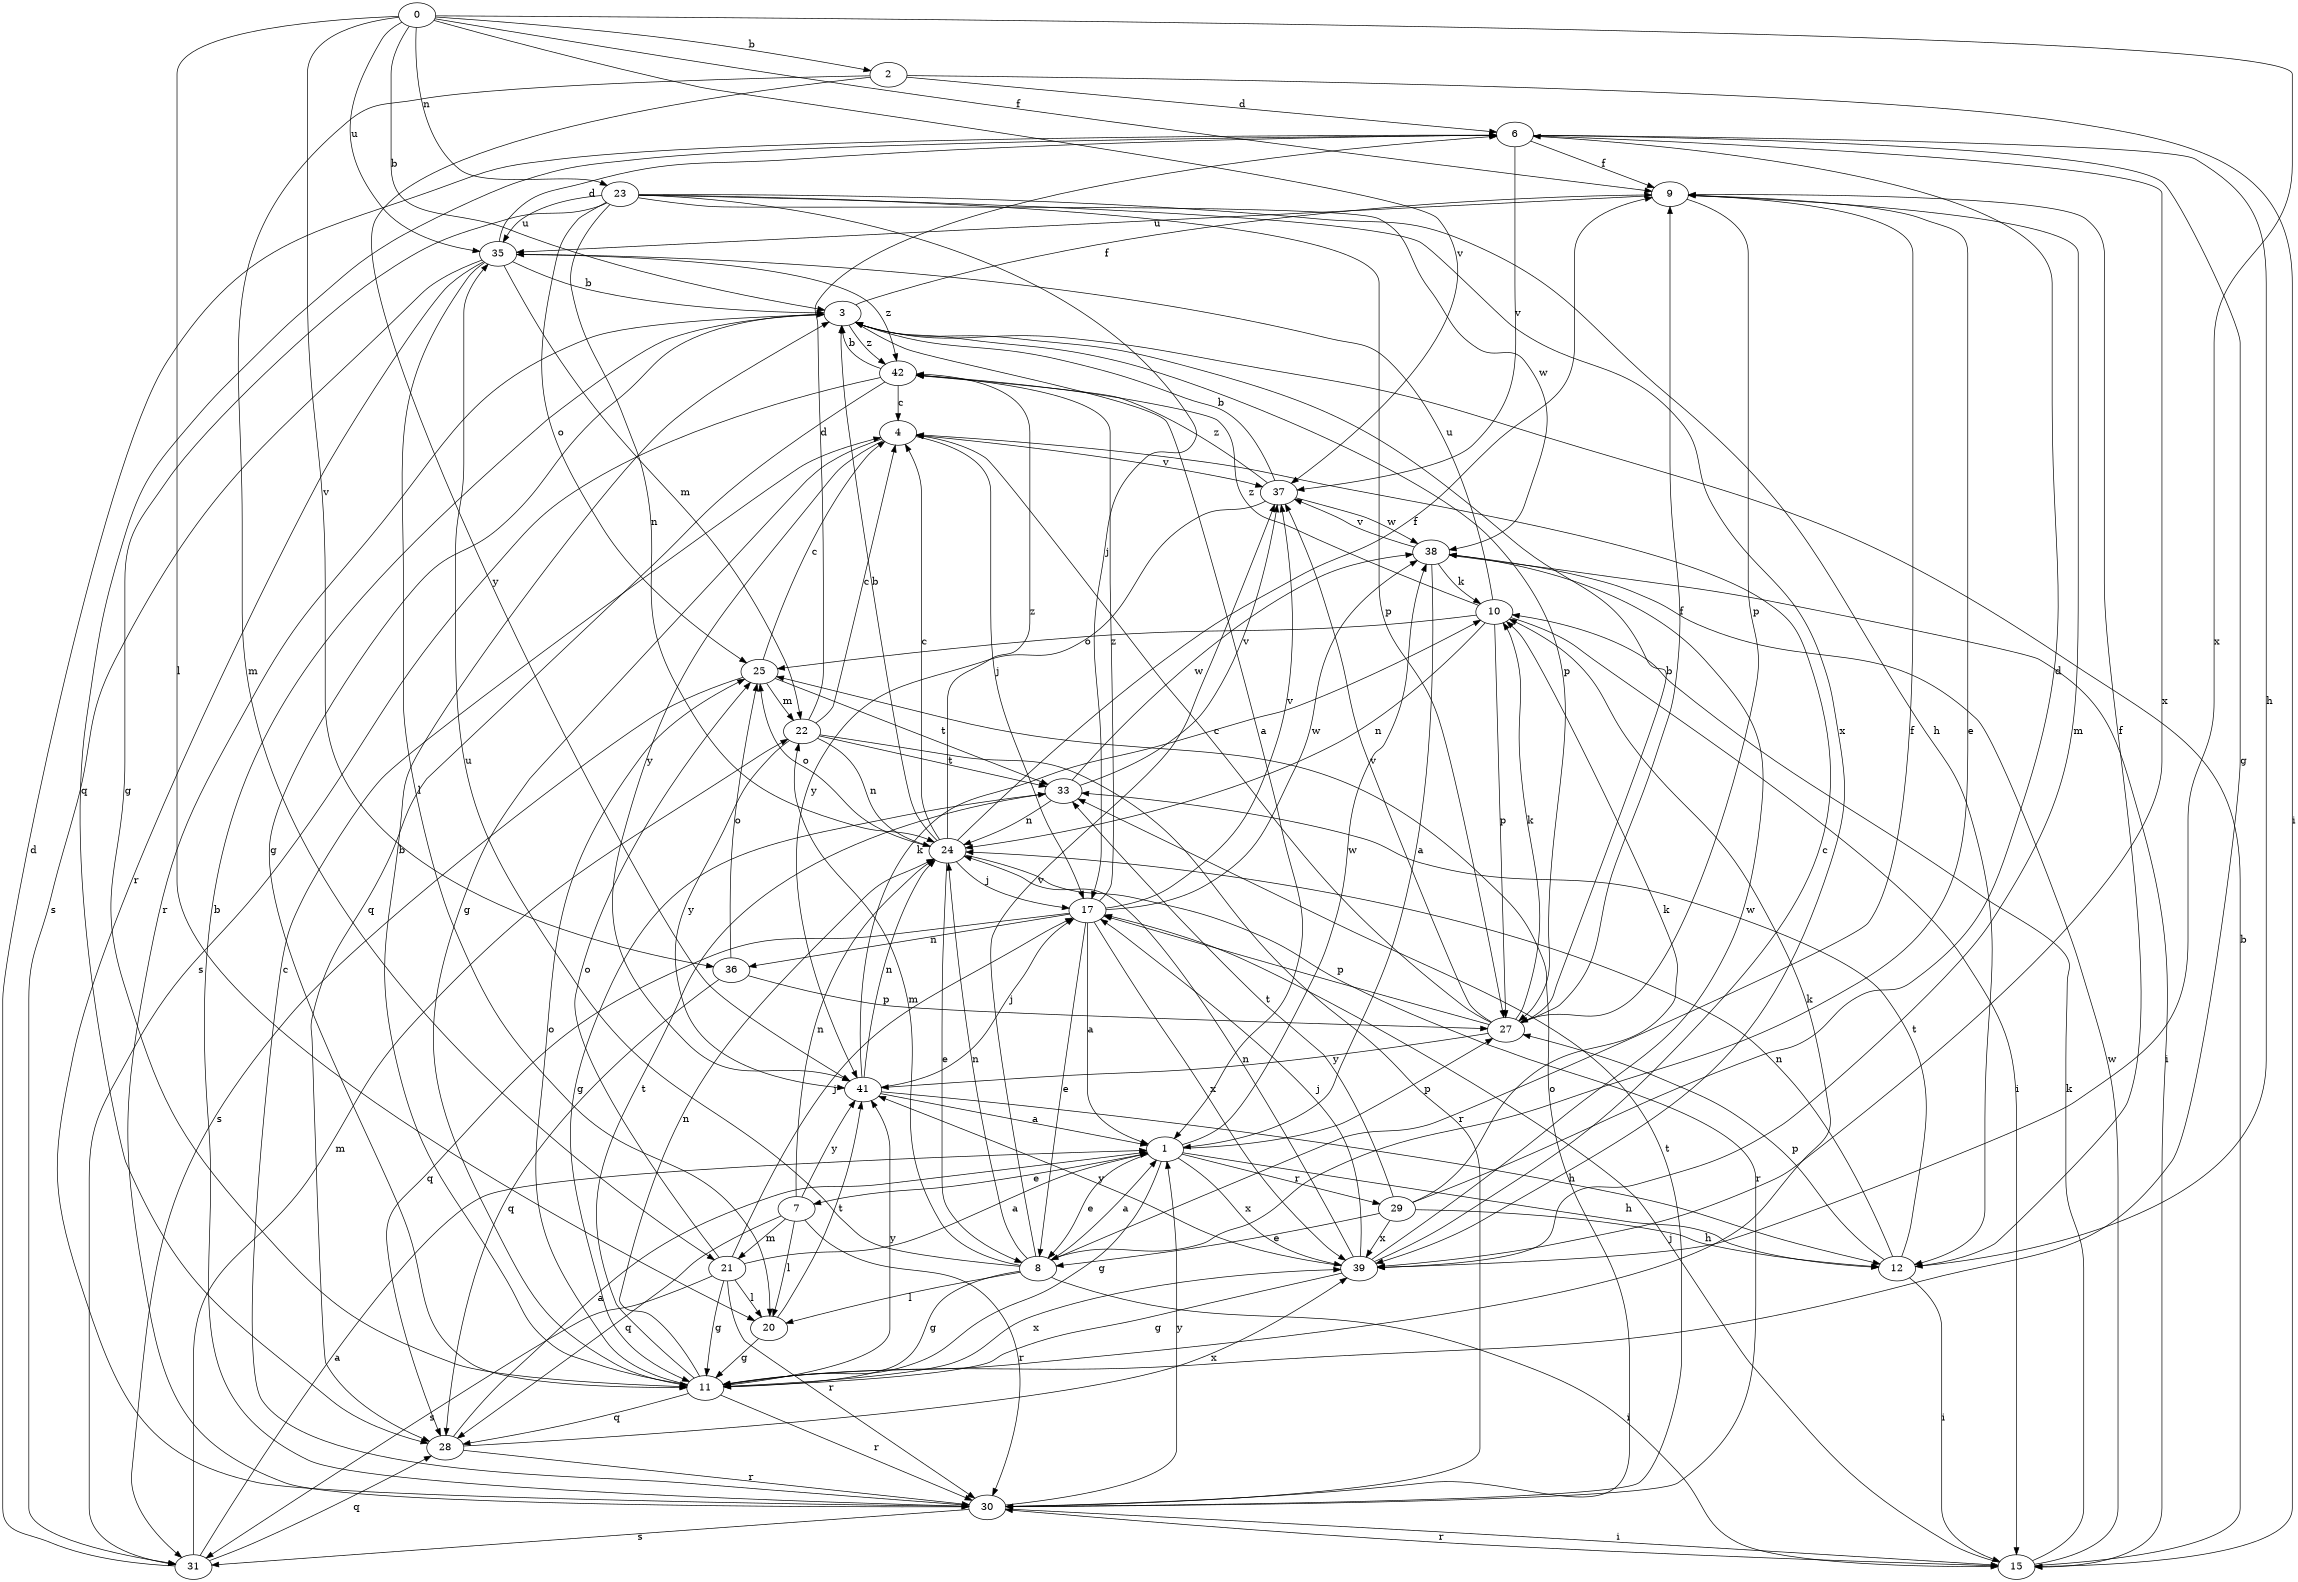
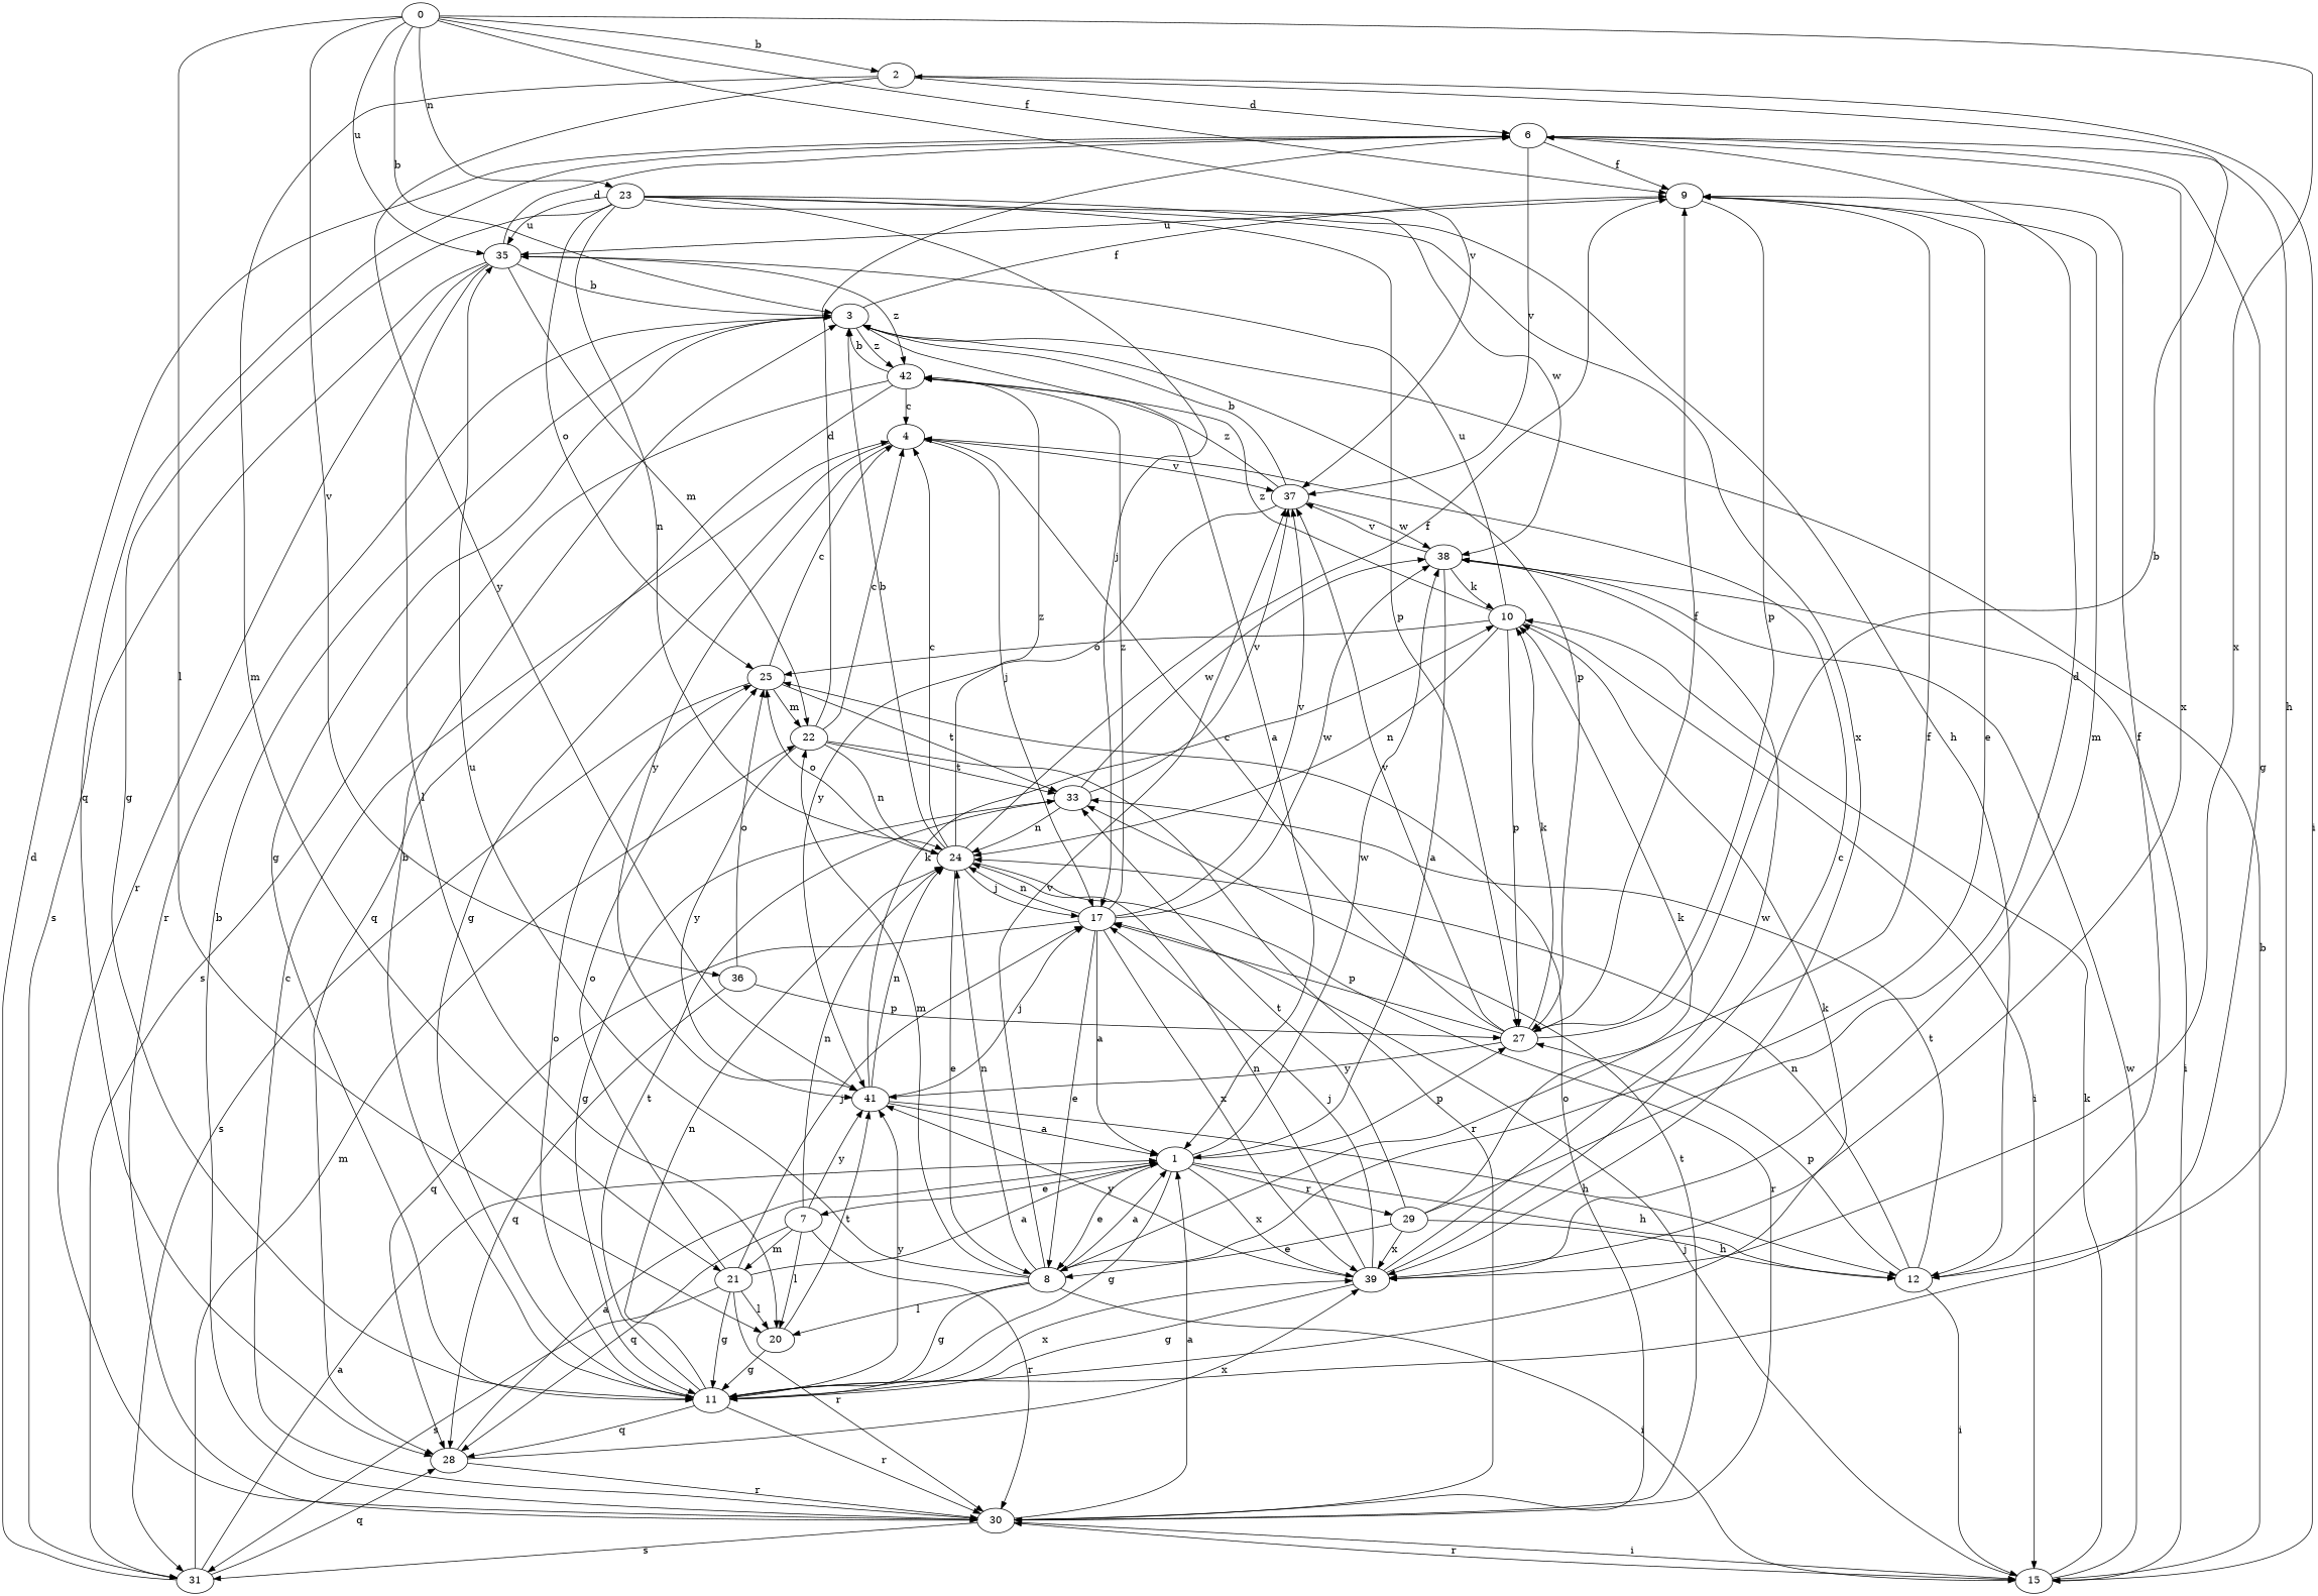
  strict digraph {
    0
    2
    3
    9
    20
    23
    35
    36
    37
    39
    6
    15
    21
    41
    1
    11
    27
    30
    42
    8
    12
    38
    17
    24
    25
    22
    31
    28
    4
    7
    29
    n32 [label=10]
    33
    0 -> 2 [label=b]
    0 -> 3 [label=b]
    0 -> 9 [label=f]
    0 -> 20 [label=l]
    0 -> 23 [label=n]
    0 -> 35 [label=u]
    0 -> 36 [label=v]
    0 -> 37 [label=v]
    0 -> 39 [label=x]
    2 -> 6 [label=d]
    2 -> 15 [label=i]
    2 -> 21 [label=m]
    2 -> 41 [label=y]
    3 -> 9 [label=f]
    3 -> 1 [label=a]
    3 -> 11 [label=g]
    3 -> 27 [label=p]
    3 -> 30 [label=r]
    3 -> 42 [label=z]
    9 -> 35 [label=u]
    9 -> 39 [label=m]
    9 -> 27 [label=p]
    9 -> 8 [label=e]
    20 -> 41 [label=t]
    20 -> 11 [label=g]
    23 -> 35 [label=u]
    23 -> 39 [label=x]
    23 -> 11 [label=g]
    23 -> 27 [label=p]
    23 -> 12 [label=h]
    23 -> 38 [label=w]
    23 -> 17 [label=j]
    23 -> 24 [label=n]
    23 -> 25 [label=o]
    35 -> 3 [label=b]
    35 -> 20 [label=l]
    35 -> 6 [label=d]
    35 -> 30 [label=r]
    35 -> 42 [label=z]
    35 -> 22 [label=m]
    35 -> 31 [label=s]
    36 -> 27 [label=p]
    36 -> 25 [label=o]
    36 -> 28 [label=q]
    37 -> 3 [label=b]
    37 -> 41 [label=y]
    37 -> 42 [label=z]
    37 -> 38 [label=w]
    39 -> 41 [label=y]
    39 -> 11 [label=g]
    39 -> 38 [label=w]
    39 -> 17 [label=j]
    39 -> 24 [label=n]
    39 -> 4 [label=c]
    6 -> 9 [label=f]
    6 -> 37 [label=v]
    6 -> 39 [label=x]
    6 -> 11 [label=g]
    6 -> 12 [label=h]
    6 -> 28 [label=q]
    15 -> 3 [label=b]
    15 -> 30 [label=r]
    15 -> 38 [label=w]
    15 -> 17 [label=j]
    15 -> n32 [label=k]
    21 -> 20 [label=l]
    21 -> 1 [label=a]
    21 -> 11 [label=g]
    21 -> 30 [label=r]
    21 -> 17 [label=j]
    21 -> 25 [label=o]
    21 -> 31 [label=s]
    41 -> 1 [label=a]
    41 -> 12 [label=h]
    41 -> 17 [label=j]
    41 -> 24 [label=n]
    41 -> n32 [label=k]
    1 -> 39 [label=x]
    1 -> 11 [label=g]
    1 -> 27 [label=p]
    1 -> 8 [label=e]
    1 -> 12 [label=h]
    1 -> 38 [label=w]
    1 -> 7 [label=e]
    1 -> 29 [label=r]
    11 -> 3 [label=b]
    11 -> 39 [label=x]
    11 -> 41 [label=y]
    11 -> 30 [label=r]
    11 -> 24 [label=n]
    11 -> 25 [label=o]
    11 -> 28 [label=q]
    11 -> n32 [label=k]
    11 -> 33 [label=t]
-   27 -> 3 [label=b]
+   27 -> 2 [label=b]
    27 -> 9 [label=f]
    27 -> 37 [label=v]
    27 -> 41 [label=y]
    27 -> 17 [label=p]
    27 -> 4 [label=c]
    27 -> n32 [label=k]
    30 -> 3 [label=b]
    30 -> 15 [label=i]
-   30 -> 1 [label=y]
+   30 -> 1 [label=a]
    30 -> 25 [label=o]
    30 -> 31 [label=s]
    30 -> 4 [label=c]
    30 -> 33 [label=t]
    42 -> 3 [label=b]
    42 -> 31 [label=s]
    42 -> 28 [label=q]
    42 -> 4 [label=c]
    8 -> 9 [label=f]
    8 -> 20 [label=l]
    8 -> 35 [label=u]
    8 -> 37 [label=v]
    8 -> 15 [label=i]
    8 -> 1 [label=a]
    8 -> 11 [label=g]
    8 -> 24 [label=n]
    8 -> 22 [label=m]
    12 -> 9 [label=f]
    12 -> 15 [label=i]
    12 -> 27 [label=p]
    12 -> 24 [label=n]
    12 -> 33 [label=t]
    38 -> 37 [label=v]
    38 -> 15 [label=i]
    38 -> 1 [label=a]
    38 -> n32 [label=k]
    17 -> 37 [label=v]
    17 -> 39 [label=x]
    17 -> 1 [label=a]
    17 -> 42 [label=z]
    17 -> 8 [label=e]
    17 -> 38 [label=w]
-   17 -> 36 [label=n]
+   17 -> 24 [label=n]
    17 -> 28 [label=q]
    24 -> 3 [label=b]
    24 -> 9 [label=f]
    24 -> 30 [label=r]
    24 -> 42 [label=z]
    24 -> 8 [label=e]
    24 -> 17 [label=j]
    24 -> 25 [label=o]
    24 -> 4 [label=c]
    25 -> 22 [label=m]
    25 -> 31 [label=s]
    25 -> 4 [label=c]
    25 -> 33 [label=t]
    22 -> 6 [label=d]
    22 -> 41 [label=y]
    22 -> 30 [label=r]
    22 -> 24 [label=n]
    22 -> 4 [label=c]
    22 -> 33 [label=t]
    31 -> 6 [label=d]
    31 -> 1 [label=a]
    31 -> 22 [label=m]
    31 -> 28 [label=q]
    28 -> 39 [label=x]
    28 -> 1 [label=a]
    28 -> 30 [label=r]
    4 -> 37 [label=v]
    4 -> 41 [label=y]
    4 -> 11 [label=g]
    4 -> 17 [label=j]
    7 -> 20 [label=l]
    7 -> 21 [label=m]
    7 -> 41 [label=y]
    7 -> 30 [label=r]
    7 -> 24 [label=n]
    7 -> 28 [label=q]
    29 -> 39 [label=x]
    29 -> 6 [label=d]
    29 -> 8 [label=e]
    29 -> 12 [label=h]
    29 -> n32 [label=k]
    29 -> 33 [label=t]
    n32 -> 35 [label=u]
    n32 -> 15 [label=i]
    n32 -> 27 [label=p]
    n32 -> 42 [label=z]
    n32 -> 24 [label=n]
    n32 -> 25 [label=o]
    33 -> 37 [label=v]
    33 -> 11 [label=g]
    33 -> 38 [label=w]
    33 -> 24 [label=n]
  }
